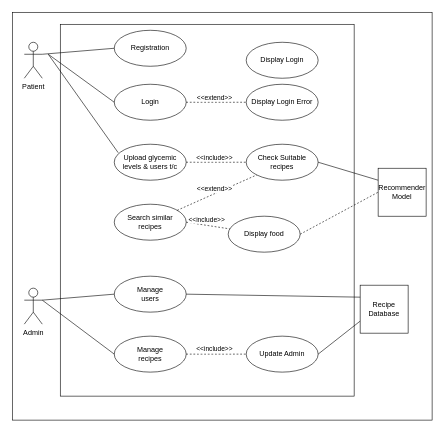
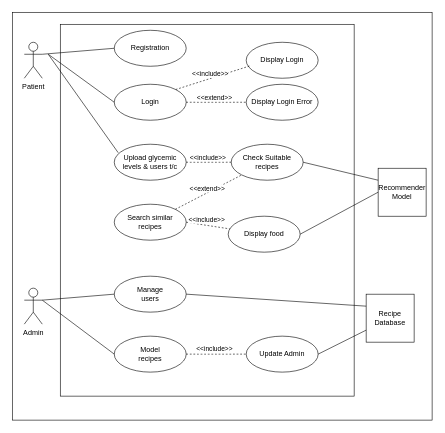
  <mxCell id="0" />
  <mxCell id="1" parent="0" />
  <mxCell id="2" value="" style="rounded=0;whiteSpace=wrap;html=1;" parent="1" vertex="1"><mxGeometry x="20" y="20" width="700" height="680" as="geometry" /></mxCell>
  <mxCell id="3" value="" style="rounded=0;whiteSpace=wrap;html=1;" parent="1" vertex="1"><mxGeometry x="100" y="40" width="490" height="620" as="geometry" /></mxCell>
  <mxCell id="4" value="Patient" style="shape=umlActor;verticalLabelPosition=bottom;verticalAlign=top;html=1;outlineConnect=0;" parent="1" vertex="1"><mxGeometry x="40" y="70" width="30" height="60" as="geometry" /></mxCell>
  <mxCell id="5" value="Registration" style="ellipse;whiteSpace=wrap;html=1;" parent="1" vertex="1"><mxGeometry x="190" y="50" width="120" height="60" as="geometry" /></mxCell>
  <mxCell id="6" value="Login" style="ellipse;whiteSpace=wrap;html=1;" parent="1" vertex="1"><mxGeometry x="190" y="140" width="120" height="60" as="geometry" /></mxCell>
  <mxCell id="7" value="Upload glycemic levels &amp;amp; users t/c" style="ellipse;whiteSpace=wrap;html=1;" parent="1" vertex="1"><mxGeometry x="190" y="240" width="120" height="60" as="geometry" /></mxCell>
  <mxCell id="8" value="Search similar recipes" style="ellipse;whiteSpace=wrap;html=1;" parent="1" vertex="1"><mxGeometry x="190" y="340" width="120" height="60" as="geometry" /></mxCell>
  <mxCell id="9" value="Manage&lt;br&gt;users" style="ellipse;whiteSpace=wrap;html=1;" parent="1" vertex="1"><mxGeometry x="190" y="460" width="120" height="60" as="geometry" /></mxCell>
- <mxCell id="10" value="Manage&lt;br&gt;recipes" style="ellipse;whiteSpace=wrap;html=1;" parent="1" vertex="1"><mxGeometry x="190" y="560" width="120" height="60" as="geometry" /></mxCell>
+ <mxCell id="10" value="Model&lt;br&gt;recipes" style="ellipse;whiteSpace=wrap;html=1;" parent="1" vertex="1"><mxGeometry x="190" y="560" width="120" height="60" as="geometry" /></mxCell>
  <mxCell id="11" value="Admin" style="shape=umlActor;verticalLabelPosition=bottom;verticalAlign=top;html=1;outlineConnect=0;" parent="1" vertex="1"><mxGeometry x="40" y="480" width="30" height="60" as="geometry" /></mxCell>
  <mxCell id="12" value="" style="endArrow=none;html=1;rounded=0;exitX=1;exitY=0.333;exitDx=0;exitDy=0;exitPerimeter=0;entryX=0;entryY=0.5;entryDx=0;entryDy=0;" parent="1" source="4" target="5" edge="1"><mxGeometry width="50" height="50" relative="1" as="geometry"><mxPoint x="230" y="220" as="sourcePoint" /><mxPoint x="280" y="170" as="targetPoint" /></mxGeometry></mxCell>
  <mxCell id="13" value="" style="endArrow=none;html=1;rounded=0;entryX=0;entryY=0.5;entryDx=0;entryDy=0;" parent="1" target="6" edge="1"><mxGeometry width="50" height="50" relative="1" as="geometry"><mxPoint x="80" y="90" as="sourcePoint" /><mxPoint x="200" y="90" as="targetPoint" /></mxGeometry></mxCell>
  <mxCell id="14" value="Display Login" style="ellipse;whiteSpace=wrap;html=1;" parent="1" vertex="1"><mxGeometry x="410" y="70" width="120" height="60" as="geometry" /></mxCell>
+ <mxCell id="15" value="" style="endArrow=none;dashed=1;html=1;rounded=0;entryX=0.047;entryY=0.659;entryDx=0;entryDy=0;entryPerimeter=0;exitX=1;exitY=0;exitDx=0;exitDy=0;" parent="1" source="6" target="14" edge="1"><mxGeometry width="50" height="50" relative="1" as="geometry"><mxPoint x="230" y="220" as="sourcePoint" /><mxPoint x="280" y="170" as="targetPoint" /></mxGeometry></mxCell>
+ <mxCell id="16" value="&amp;lt;&amp;lt;include&amp;gt;&amp;gt;" style="edgeLabel;html=1;align=center;verticalAlign=middle;resizable=0;points=[];" parent="15" vertex="1" connectable="0"><mxGeometry x="-0.116" y="-3" relative="1" as="geometry"><mxPoint x="2" y="-12" as="offset" /></mxGeometry></mxCell>
  <mxCell id="17" value="Display Login Error" style="ellipse;whiteSpace=wrap;html=1;" parent="1" vertex="1"><mxGeometry x="410" y="140" width="120" height="60" as="geometry" /></mxCell>
  <mxCell id="18" value="" style="endArrow=none;dashed=1;html=1;rounded=0;entryX=0;entryY=0.5;entryDx=0;entryDy=0;exitX=1;exitY=0.5;exitDx=0;exitDy=0;" parent="1" source="6" target="17" edge="1"><mxGeometry width="50" height="50" relative="1" as="geometry"><mxPoint x="319" y="174" as="sourcePoint" /><mxPoint x="426" y="120" as="targetPoint" /></mxGeometry></mxCell>
  <mxCell id="19" value="&amp;lt;&amp;lt;extend&amp;gt;&amp;gt;" style="edgeLabel;html=1;align=center;verticalAlign=middle;resizable=0;points=[];" parent="18" vertex="1" connectable="0"><mxGeometry x="-0.116" y="-3" relative="1" as="geometry"><mxPoint x="2" y="-12" as="offset" /></mxGeometry></mxCell>
  <mxCell id="20" value="" style="endArrow=none;html=1;rounded=0;entryX=0.055;entryY=0.236;entryDx=0;entryDy=0;entryPerimeter=0;" parent="1" target="7" edge="1"><mxGeometry width="50" height="50" relative="1" as="geometry"><mxPoint x="80" y="90" as="sourcePoint" /><mxPoint x="200" y="180" as="targetPoint" /></mxGeometry></mxCell>
- <mxCell id="21" value="Check Suitable recipes" style="ellipse;whiteSpace=wrap;html=1;" parent="1" vertex="1"><mxGeometry x="410" y="240" width="120" height="60" as="geometry" /></mxCell>
+ <mxCell id="21" value="Check Suitable recipes" style="ellipse;whiteSpace=wrap;html=1;" parent="1" vertex="1"><mxGeometry x="385" y="240" width="120" height="60" as="geometry" /></mxCell>
  <mxCell id="22" value="" style="endArrow=none;dashed=1;html=1;rounded=0;entryX=0;entryY=0.5;entryDx=0;entryDy=0;exitX=1;exitY=0.5;exitDx=0;exitDy=0;" parent="1" source="7" target="21" edge="1"><mxGeometry width="50" height="50" relative="1" as="geometry"><mxPoint x="310" y="249" as="sourcePoint" /><mxPoint x="433" y="210" as="targetPoint" /></mxGeometry></mxCell>
  <mxCell id="23" value="&amp;lt;&amp;lt;include&amp;gt;&amp;gt;" style="edgeLabel;html=1;align=center;verticalAlign=middle;resizable=0;points=[];" parent="22" vertex="1" connectable="0"><mxGeometry x="-0.116" y="-3" relative="1" as="geometry"><mxPoint x="2" y="-12" as="offset" /></mxGeometry></mxCell>
  <mxCell id="24" value="Display food" style="ellipse;whiteSpace=wrap;html=1;" parent="1" vertex="1"><mxGeometry x="380" y="360" width="120" height="60" as="geometry" /></mxCell>
  <mxCell id="25" value="" style="endArrow=none;dashed=1;html=1;rounded=0;exitX=1;exitY=0.5;exitDx=0;exitDy=0;" parent="1" source="8" target="24" edge="1"><mxGeometry width="50" height="50" relative="1" as="geometry"><mxPoint x="320" y="329" as="sourcePoint" /><mxPoint x="420" y="329" as="targetPoint" /></mxGeometry></mxCell>
  <mxCell id="26" value="&amp;lt;&amp;lt;include&amp;gt;&amp;gt;" style="edgeLabel;html=1;align=center;verticalAlign=middle;resizable=0;points=[];" parent="25" vertex="1" connectable="0"><mxGeometry x="-0.116" y="-3" relative="1" as="geometry"><mxPoint x="2" y="-12" as="offset" /></mxGeometry></mxCell>
  <mxCell id="27" value="" style="endArrow=none;dashed=1;html=1;rounded=0;entryX=0;entryY=1;entryDx=0;entryDy=0;" parent="1" source="8" target="21" edge="1"><mxGeometry width="50" height="50" relative="1" as="geometry"><mxPoint x="310" y="320" as="sourcePoint" /><mxPoint x="410" y="320" as="targetPoint" /></mxGeometry></mxCell>
  <mxCell id="28" value="&amp;lt;&amp;lt;extend&amp;gt;&amp;gt;" style="edgeLabel;html=1;align=center;verticalAlign=middle;resizable=0;points=[];" parent="27" vertex="1" connectable="0"><mxGeometry x="-0.116" y="-3" relative="1" as="geometry"><mxPoint x="2" y="-12" as="offset" /></mxGeometry></mxCell>
  <mxCell id="29" value="" style="endArrow=none;html=1;rounded=0;exitX=1;exitY=0.333;exitDx=0;exitDy=0;exitPerimeter=0;entryX=0;entryY=0.5;entryDx=0;entryDy=0;" parent="1" source="11" target="9" edge="1"><mxGeometry width="50" height="50" relative="1" as="geometry"><mxPoint x="40" y="420" as="sourcePoint" /><mxPoint x="160" y="410" as="targetPoint" /></mxGeometry></mxCell>
  <mxCell id="30" value="" style="endArrow=none;html=1;rounded=0;entryX=0;entryY=0.5;entryDx=0;entryDy=0;" parent="1" target="10" edge="1"><mxGeometry width="50" height="50" relative="1" as="geometry"><mxPoint x="70" y="500" as="sourcePoint" /><mxPoint x="200" y="500" as="targetPoint" /></mxGeometry></mxCell>
  <mxCell id="31" value="Update Admin" style="ellipse;whiteSpace=wrap;html=1;" parent="1" vertex="1"><mxGeometry x="410" y="560" width="120" height="60" as="geometry" /></mxCell>
  <mxCell id="32" value="" style="endArrow=none;dashed=1;html=1;rounded=0;exitX=1;exitY=0.5;exitDx=0;exitDy=0;entryX=0;entryY=0.5;entryDx=0;entryDy=0;" parent="1" source="10" target="31" edge="1"><mxGeometry width="50" height="50" relative="1" as="geometry"><mxPoint x="310" y="550" as="sourcePoint" /><mxPoint x="410" y="550" as="targetPoint" /></mxGeometry></mxCell>
  <mxCell id="33" value="&amp;lt;&amp;lt;include&amp;gt;&amp;gt;" style="edgeLabel;html=1;align=center;verticalAlign=middle;resizable=0;points=[];" parent="32" vertex="1" connectable="0"><mxGeometry x="-0.116" y="-3" relative="1" as="geometry"><mxPoint x="2" y="-12" as="offset" /></mxGeometry></mxCell>
  <mxCell id="34" value="Recommender&lt;br&gt;Model" style="whiteSpace=wrap;html=1;aspect=fixed;" parent="1" vertex="1"><mxGeometry x="630" y="280" width="80" height="80" as="geometry" /></mxCell>
  <mxCell id="35" value="" style="endArrow=none;html=1;rounded=0;entryX=0;entryY=0.25;entryDx=0;entryDy=0;exitX=1;exitY=0.5;exitDx=0;exitDy=0;" parent="1" source="21" target="34" edge="1"><mxGeometry width="50" height="50" relative="1" as="geometry"><mxPoint x="-20" y="430" as="sourcePoint" /><mxPoint x="30" y="380" as="targetPoint" /></mxGeometry></mxCell>
- <mxCell id="36" value="" style="endArrow=none;html=1;rounded=0;entryX=0;entryY=0.5;entryDx=0;entryDy=0;exitX=1;exitY=0.5;exitDx=0;exitDy=0;dashed=1;" parent="1" source="24" target="34" edge="1"><mxGeometry width="50" height="50" relative="1" as="geometry"><mxPoint x="540" y="280" as="sourcePoint" /><mxPoint x="610" y="310" as="targetPoint" /></mxGeometry></mxCell>
- <mxCell id="37" value="Recipe Database" style="whiteSpace=wrap;html=1;aspect=fixed;" parent="1" vertex="1"><mxGeometry x="600" y="475" width="80" height="80" as="geometry" /></mxCell>
+ <mxCell id="36" value="" style="endArrow=none;html=1;rounded=0;entryX=0;entryY=0.5;entryDx=0;entryDy=0;exitX=1;exitY=0.5;exitDx=0;exitDy=0;" parent="1" source="24" target="34" edge="1"><mxGeometry width="50" height="50" relative="1" as="geometry"><mxPoint x="540" y="280" as="sourcePoint" /><mxPoint x="610" y="310" as="targetPoint" /></mxGeometry></mxCell>
+ <mxCell id="37" value="Recipe Database" style="whiteSpace=wrap;html=1;aspect=fixed;" parent="1" vertex="1"><mxGeometry x="610" y="490" width="80" height="80" as="geometry" /></mxCell>
  <mxCell id="38" value="" style="endArrow=none;html=1;rounded=0;exitX=1;exitY=0.5;exitDx=0;exitDy=0;entryX=0;entryY=0.75;entryDx=0;entryDy=0;" parent="1" source="31" target="37" edge="1"><mxGeometry width="50" height="50" relative="1" as="geometry"><mxPoint x="690" y="450" as="sourcePoint" /><mxPoint x="740" y="400" as="targetPoint" /></mxGeometry></mxCell>
  <mxCell id="39" value="" style="endArrow=none;html=1;rounded=0;exitX=1;exitY=0.5;exitDx=0;exitDy=0;entryX=0;entryY=0.25;entryDx=0;entryDy=0;" parent="1" source="9" target="37" edge="1"><mxGeometry width="50" height="50" relative="1" as="geometry"><mxPoint x="540" y="600" as="sourcePoint" /><mxPoint x="620" y="560" as="targetPoint" /></mxGeometry></mxCell>
